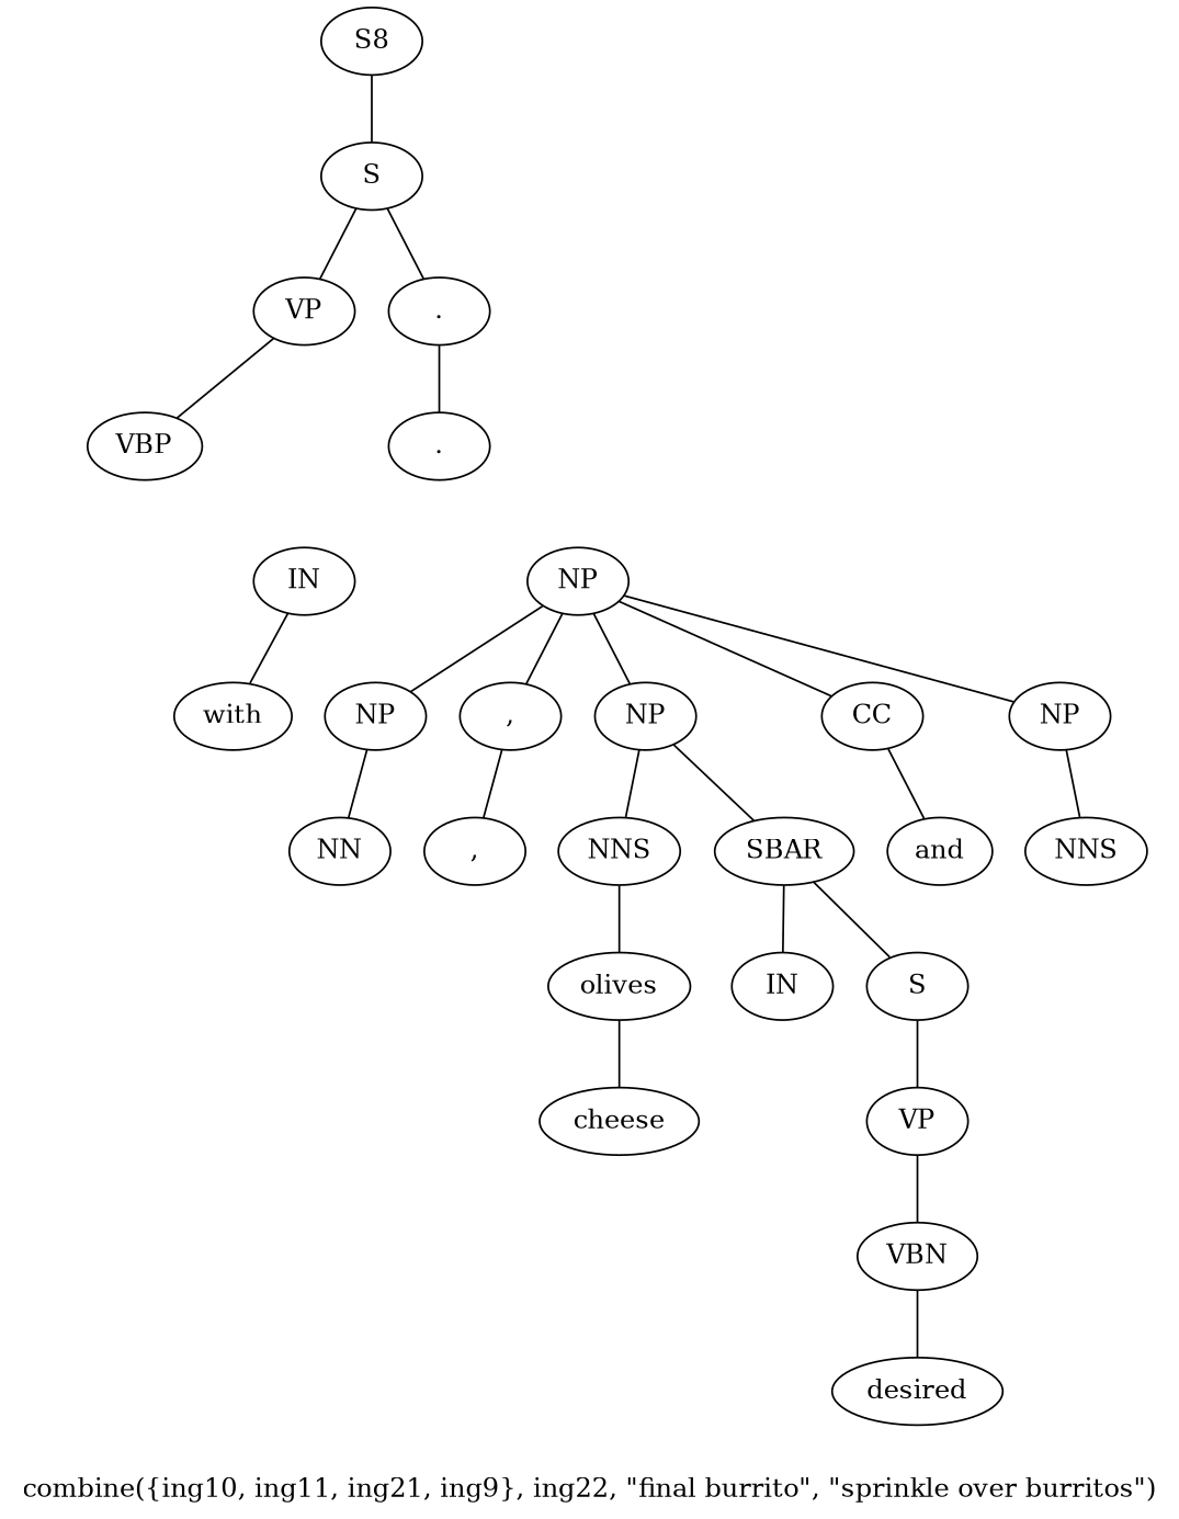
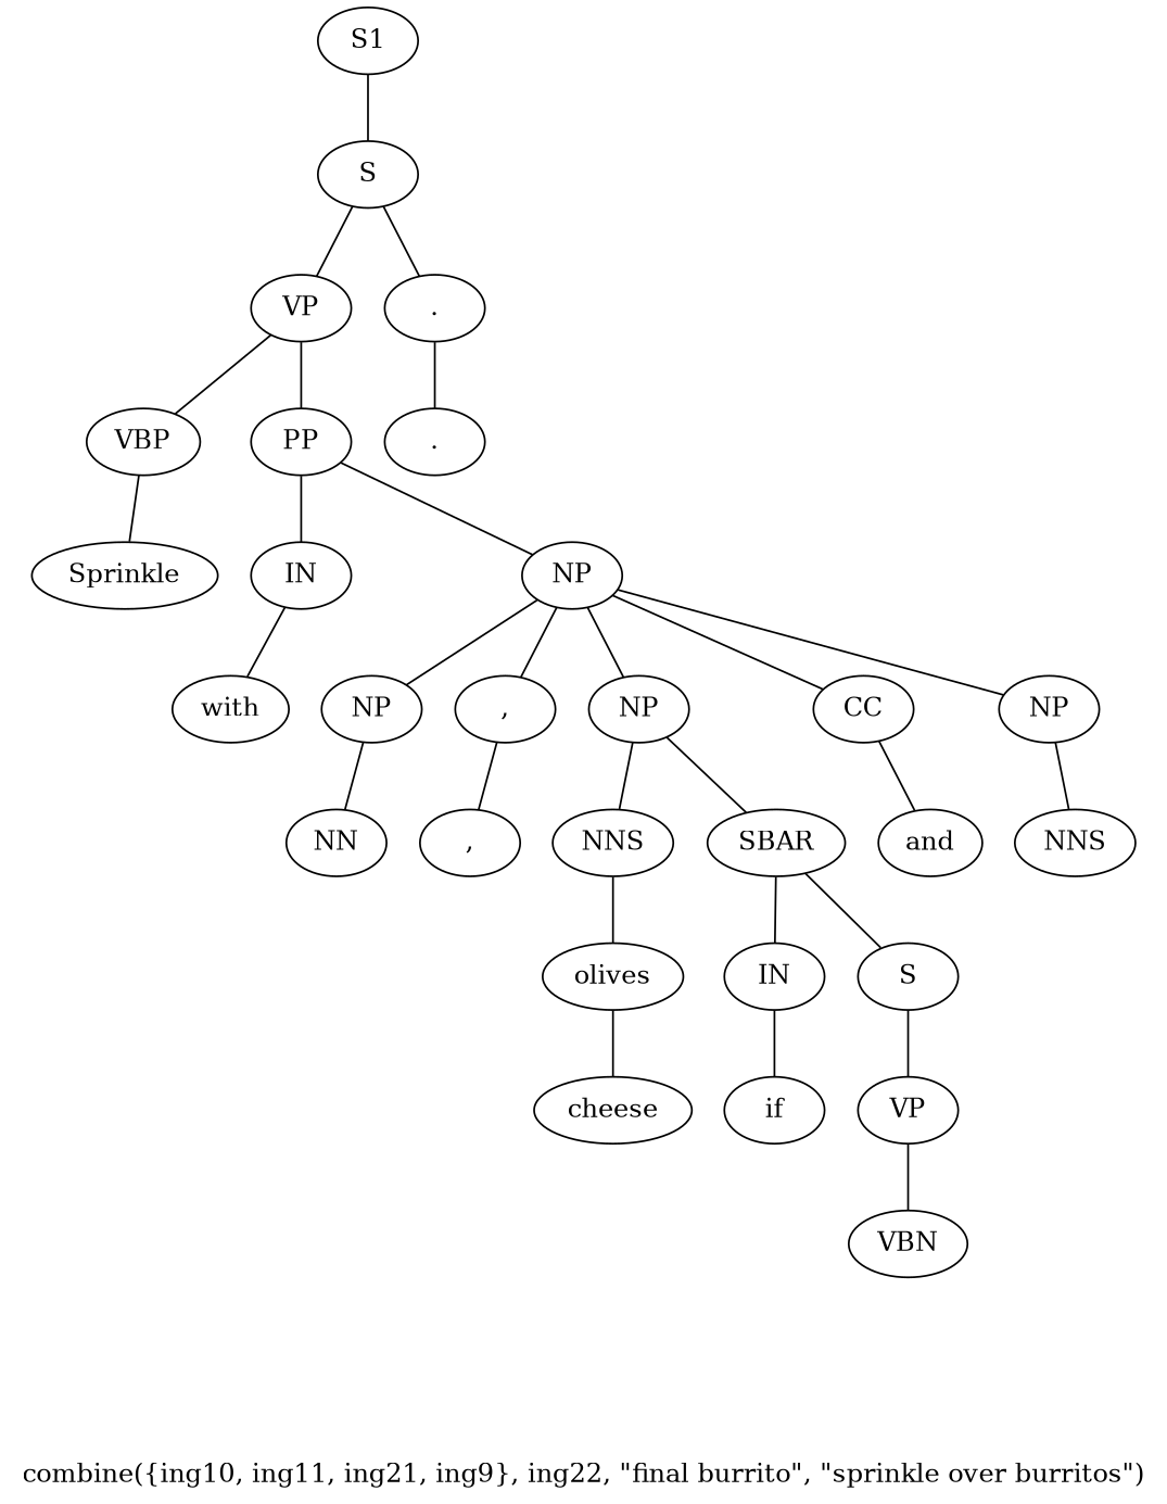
  graph {
    label="combine({ing10, ing11, ing21, ing9}, ing22, \"final burrito\", \"sprinkle over burritos\")"
-   n1 [label=S8]
+   n1 [label=S1]
    n2 [label=S]
    n3 [label=VP]
    n4 [label="."]
    n5 [label=VBP]
+   n6 [label=PP]
    n7 [label="."]
+   n8 [label=Sprinkle]
    n9 [label=IN]
    n10 [label=NP]
    n11 [label=with]
    n12 [label=NP]
    n13 [label=","]
    n14 [label=NP]
    n15 [label=CC]
    n16 [label=NP]
    n17 [label=NN]
    n18 [label=","]
    n19 [label=NNS]
    n20 [label=SBAR]
    n21 [label=and]
    n22 [label=NNS]
    n23 [label=cheese]
    n24 [label=olives]
    n25 [label=IN]
    n26 [label=S]
+   n27 [label=if]
    n28 [label=VP]
    n29 [label=VBN]
-   n30 [label=desired]
    n1 -- n2
    n2 -- n3
    n2 -- n4
    n3 -- n5
+   n3 -- n6
    n4 -- n7
+   n5 -- n8
+   n6 -- n9
+   n6 -- n10
    n9 -- n11
    n10 -- n12
    n10 -- n13
    n10 -- n14
    n10 -- n15
    n10 -- n16
    n12 -- n17
    n13 -- n18
    n14 -- n19
    n14 -- n20
    n15 -- n21
    n16 -- n22
    n19 -- n24
    n20 -- n25
    n20 -- n26
    n24 -- n23
+   n25 -- n27
    n26 -- n28
    n28 -- n29
-   n29 -- n30
  }
